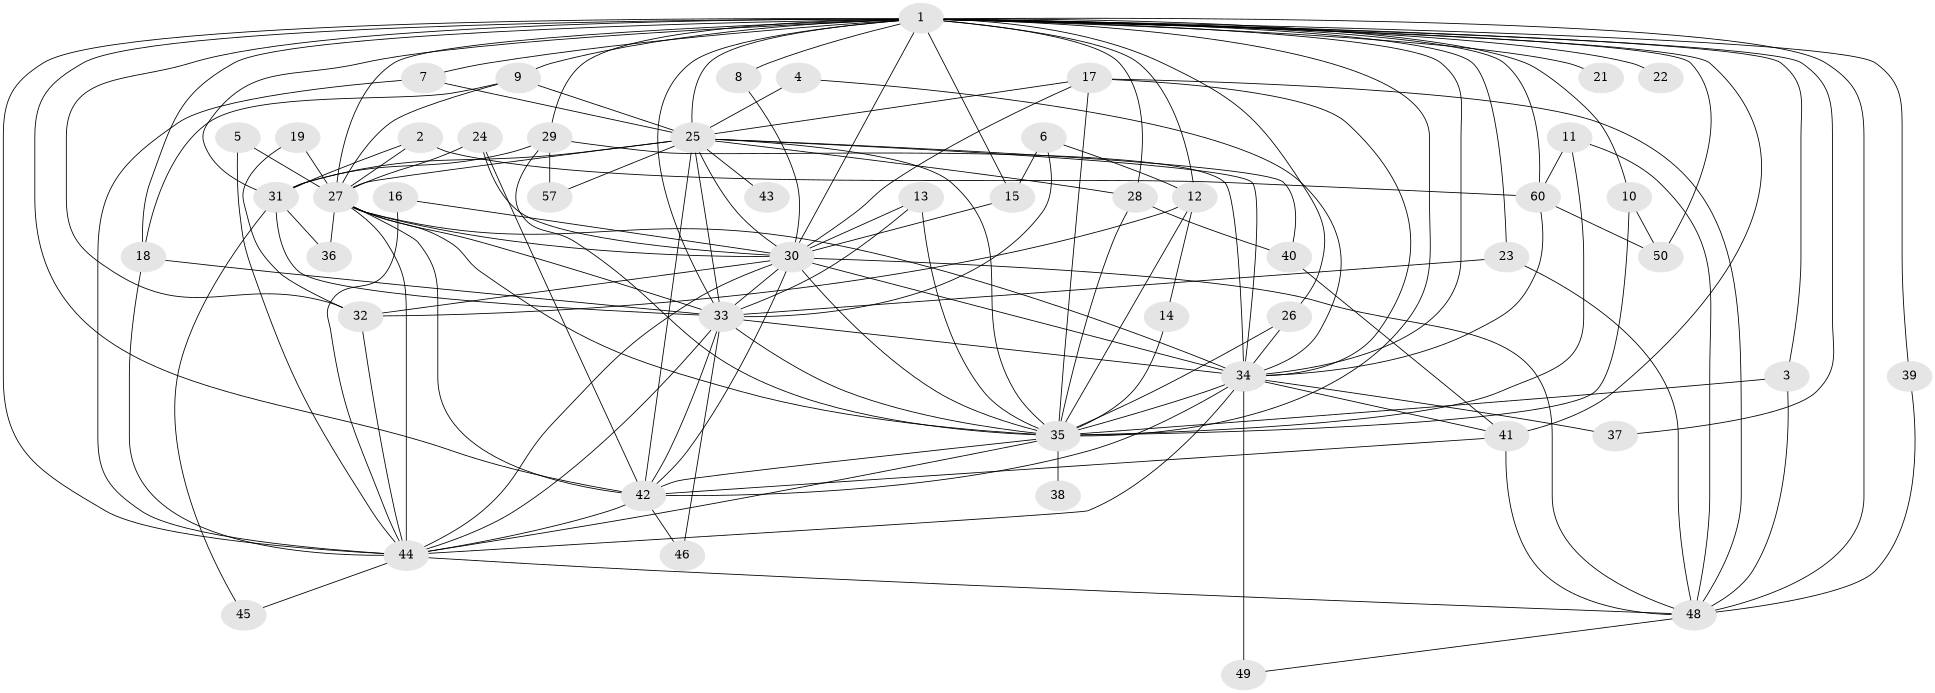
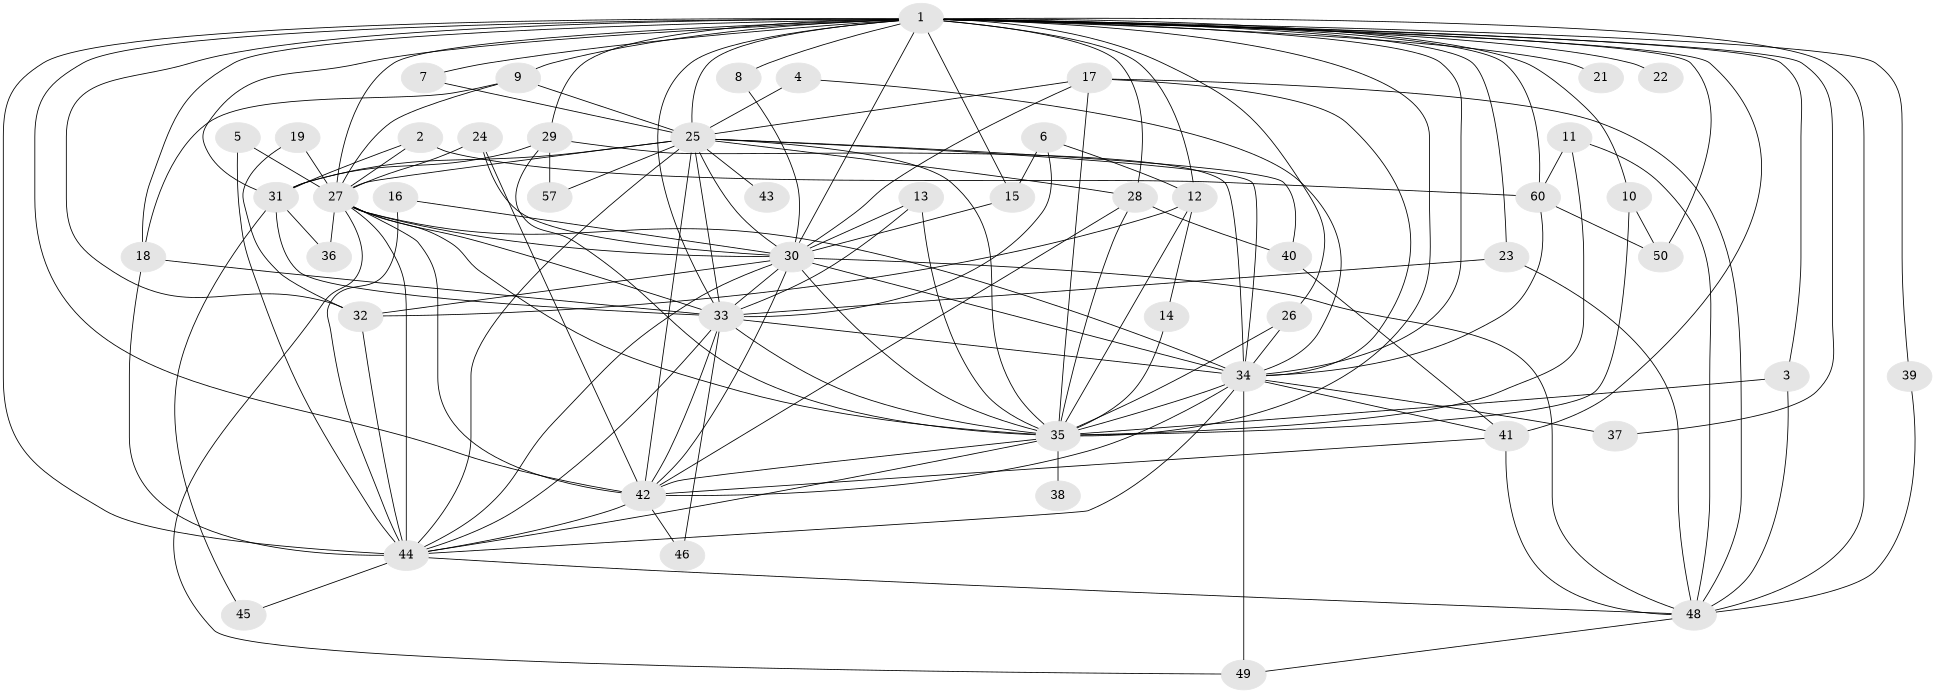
  graph {
    node [color=gray90 style=filled]
    edge [weight=1.0]
    1
    3
    7
    8
    9
    10
    12
    15
    18
    n10 [label=60]
    21
    22
    23
    25
    26
    27
    28
    29
    30
    31
    32
    33
    34
    35
    37
    39
    41
    42
    44
    48
    50
    14
    40
    43
    n35 [label=57]
    36
    49
    45
    46
    38
    2
    4
    5
    6
    11
    13
    16
    17
    19
    24
    1 -- 3
    1 -- 7
    1 -- 8
    1 -- 9 [weight=2.0]
    1 -- 10
    1 -- 12 [weight=2.0]
    1 -- 15
    1 -- 18
    1 -- n10
    1 -- 21 [weight=2.0]
    1 -- 22 [weight=2.0]
    1 -- 23
    1 -- 25 [weight=3.0]
    1 -- 26
    1 -- 27 [weight=2.0]
    1 -- 28 [weight=2.0]
    1 -- 29
    1 -- 30 [weight=3.0]
    1 -- 31
    1 -- 32
    1 -- 33 [weight=2.0]
    1 -- 34 [weight=2.0]
    1 -- 35 [weight=3.0]
    1 -- 37
    1 -- 39
    1 -- 41
    1 -- 42 [weight=3.0]
    1 -- 44 [weight=3.0]
    1 -- 48
    1 -- 50
    3 -- 35
    3 -- 48
    7 -- 25
    8 -- 30
    9 -- 18
    9 -- 25
    9 -- 27
    10 -- 35
    10 -- 50
    12 -- 32
    12 -- 35
    12 -- 14
    15 -- 30
    18 -- 33
    18 -- 44
    n10 -- 34
    n10 -- 50
    23 -- 33
    23 -- 48
    25 -- 27 [weight=2.0]
    25 -- 28
    25 -- 30 [weight=2.0]
    25 -- 31
    25 -- 33 [weight=2.0]
    25 -- 34
    25 -- 35
    25 -- 42
-   7 -- 44 [weight=2.0]
+   25 -- 44 [weight=2.0]
    25 -- 40
    25 -- 43
    25 -- n35
    26 -- 34
    26 -- 35
    27 -- 30
    27 -- 33
    27 -- 34 [weight=2.0]
    27 -- 35
    27 -- 42
    27 -- 44 [weight=2.0]
    27 -- 36
+   27 -- 49
    28 -- 35
+   28 -- 42
    28 -- 40
    29 -- 31
    29 -- 34
    29 -- 35
    29 -- n35
    30 -- 32
    30 -- 33 [weight=3.0]
    30 -- 34
    30 -- 35 [weight=2.0]
    30 -- 42
    30 -- 44 [weight=2.0]
    30 -- 48
    31 -- 33
    31 -- 36
    31 -- 45
    32 -- 44
    33 -- 34
    33 -- 35 [weight=2.0]
    33 -- 42
    33 -- 44
    33 -- 46
    34 -- 35
    34 -- 37
    34 -- 41
    34 -- 42
    34 -- 44
    34 -- 49 [weight=2.0]
    35 -- 42
    35 -- 44
    35 -- 38
    39 -- 48
    41 -- 42
    41 -- 48
    42 -- 44
    42 -- 46
    44 -- 48
    44 -- 45
    48 -- 49
    14 -- 35
    40 -- 41
    2 -- n10
    2 -- 27
    2 -- 31
    4 -- 25
    4 -- 34
    5 -- 27
    5 -- 44
    6 -- 12
    6 -- 15
    6 -- 33
    11 -- n10
    11 -- 35
    11 -- 48
    13 -- 30
    13 -- 33
    13 -- 35
    16 -- 30
    16 -- 44
    17 -- 25
    17 -- 30
    17 -- 34
    17 -- 35
    17 -- 48
    19 -- 27
    19 -- 32
    24 -- 27 [weight=2.0]
    24 -- 30
    24 -- 42
  }
